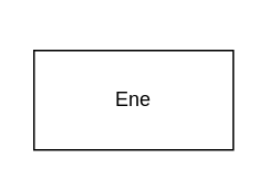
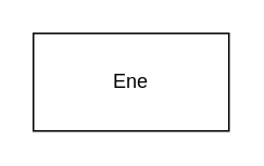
  <mxCell id="0" />
  <mxCell id="1" parent="0" />
- <mxCell id="2" value="Ene" style="rounded=0;whiteSpace=wrap;html=1;" vertex="1" parent="1"><mxGeometry x="20" y="30" width="120" height="60" as="geometry" /></mxCell>
+ <mxCell id="2" value="Ene" style="rounded=0;whiteSpace=wrap;html=1;" vertex="1" parent="1"><mxGeometry x="20" y="20" width="120" height="60" as="geometry" /></mxCell>
